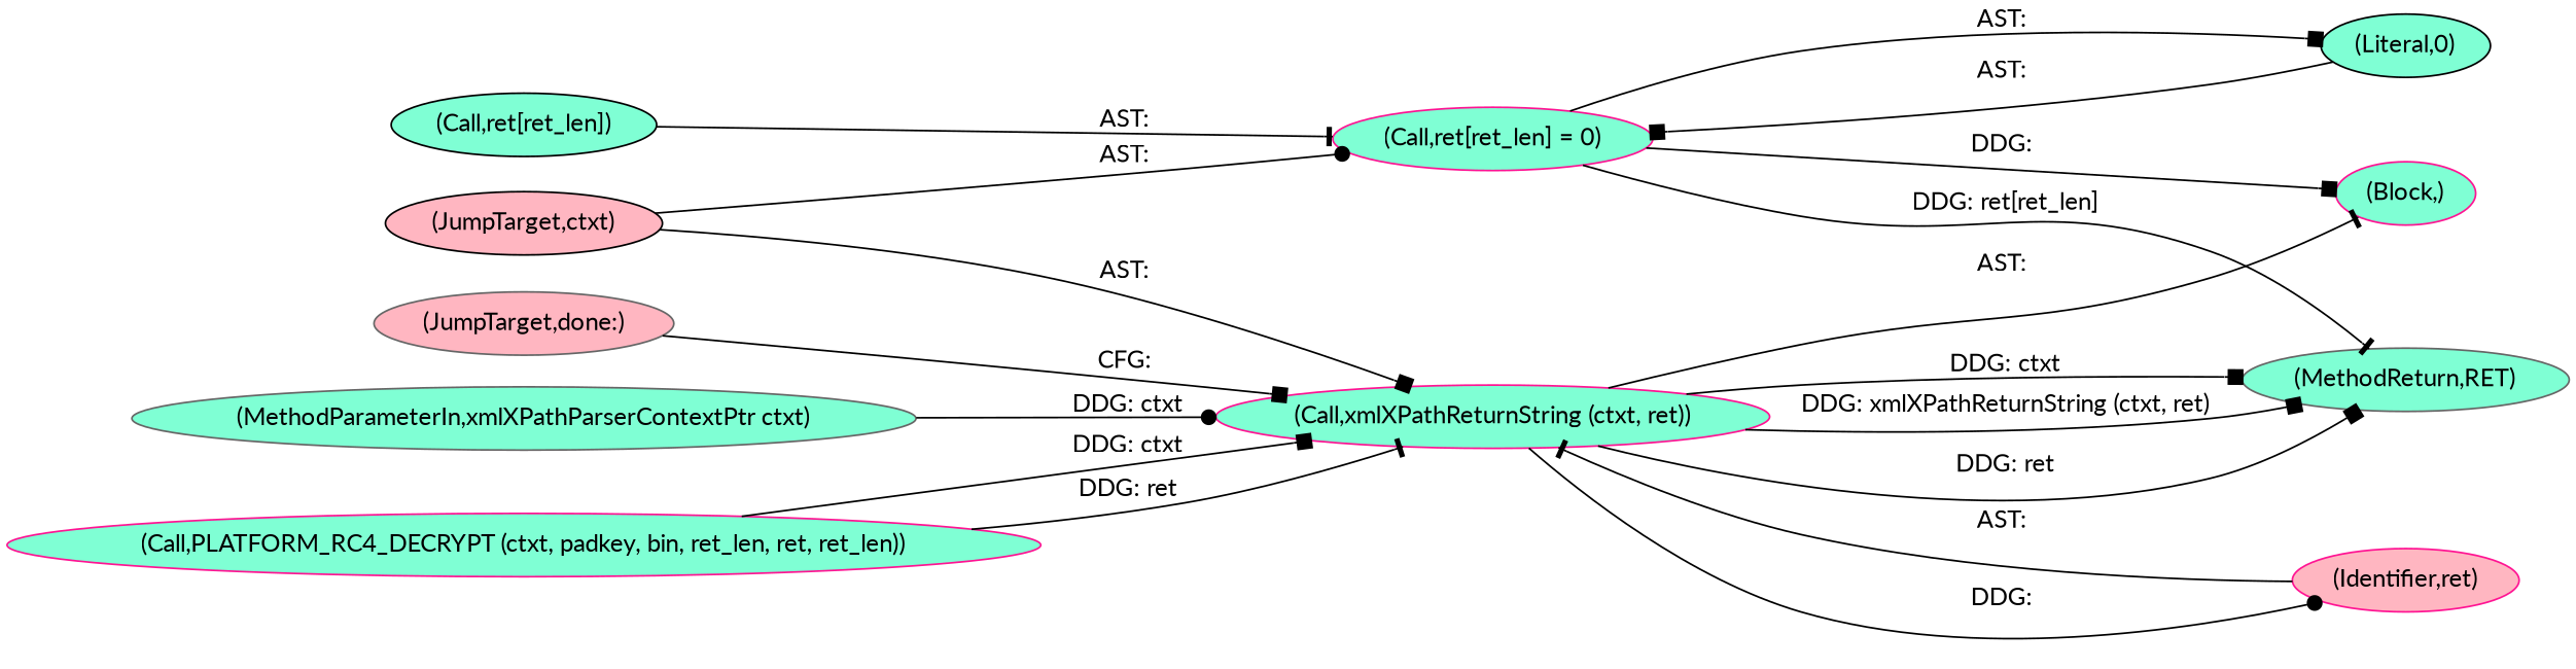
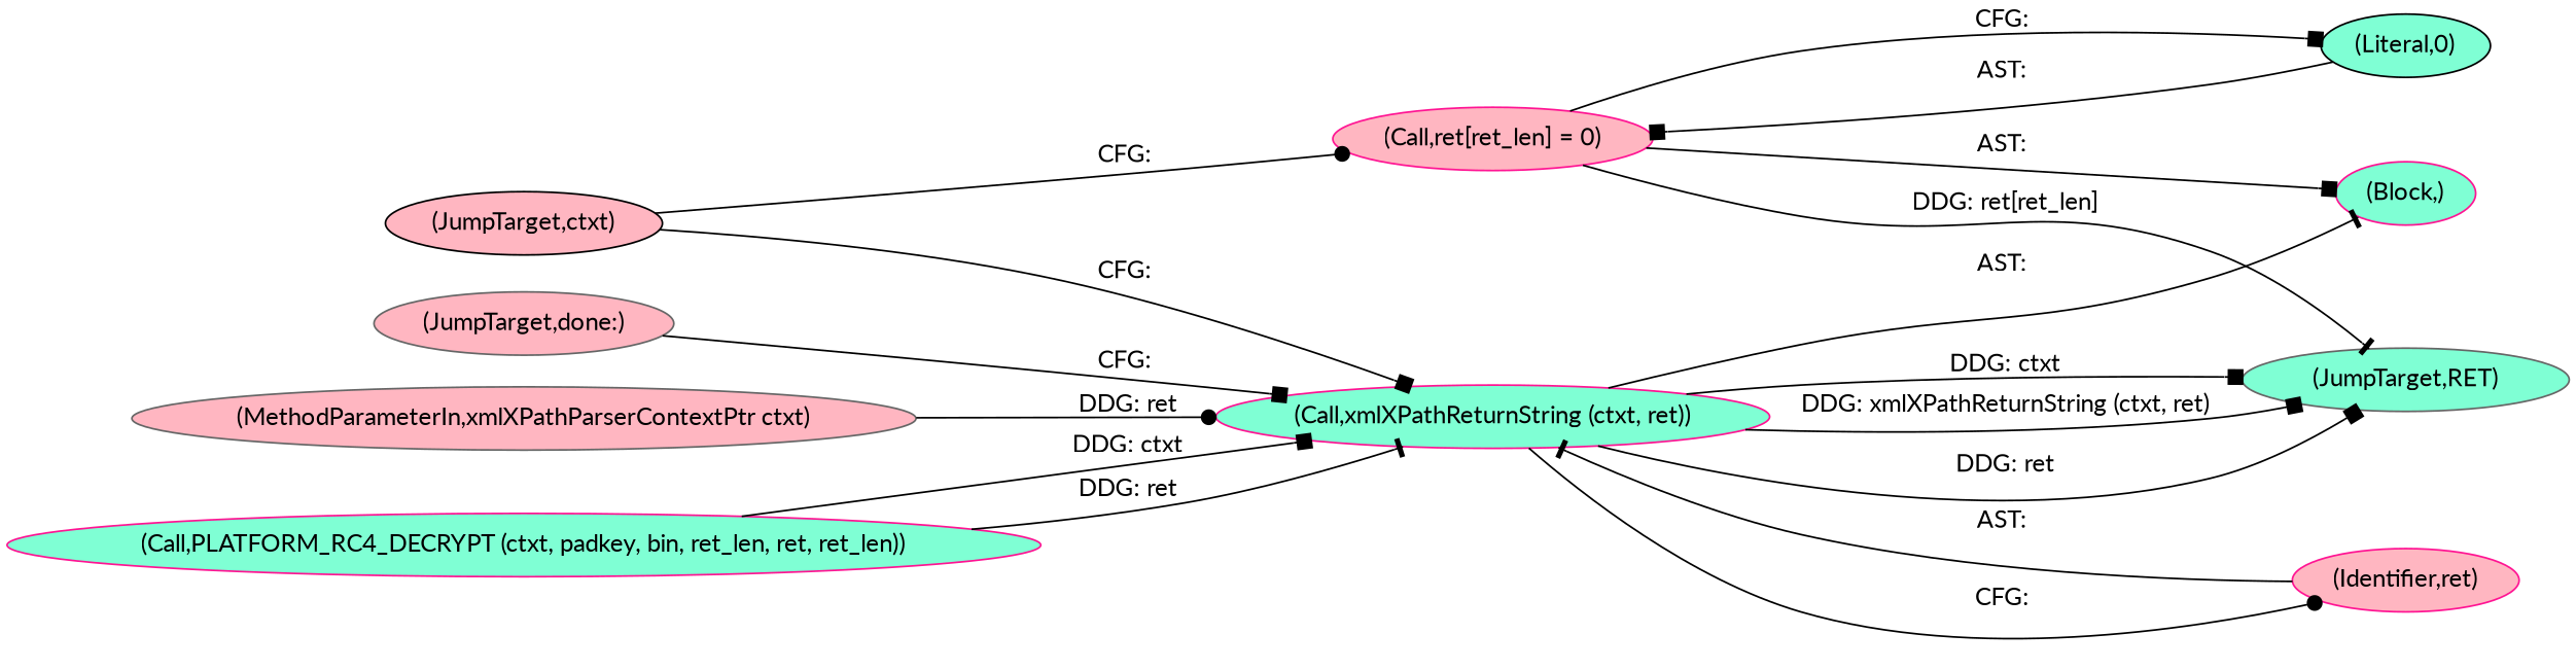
  digraph {
    fontname=Lato
    rankdir=LR
    node [color=deeppink fillcolor=aquamarine fontname=Lato style=filled]
    edge [arrowhead=box fontname=Lato]
-   n1 [label="(Call,ret[ret_len] = 0)"]
+   n1 [fillcolor=lightpink label="(Call,ret[ret_len] = 0)"]
    n2 [label="(Block,)"]
    n3 [color=black label="(Literal,0)"]
-   n4 [color=gray40 label="(MethodReturn,RET)"]
+   n4 [color=gray40 label="(JumpTarget,RET)"]
    n5 [label="(Call,xmlXPathReturnString (ctxt, ret))"]
    n6 [fillcolor=lightpink label="(Identifier,ret)"]
    n7 [label="(Call,PLATFORM_RC4_DECRYPT (ctxt, padkey, bin, ret_len, ret, ret_len))"]
-   n8 [color=black label="(Call,ret[ret_len])"]
    n9 [color=gray40 fillcolor=lightpink label="(JumpTarget,done:)"]
    n10 [color=black fillcolor=lightpink label="(JumpTarget,ctxt)"]
-   n11 [color=gray40 label="(MethodParameterIn,xmlXPathParserContextPtr ctxt)"]
-   n1 -> n2 [label="DDG: "]
-   n1 -> n3 [label="AST: "]
+   n11 [color=gray40 fillcolor=lightpink label="(MethodParameterIn,xmlXPathParserContextPtr ctxt)"]
+   n1 -> n2 [label="AST: "]
+   n1 -> n3 [label="CFG: "]
    n1 -> n4 [arrowhead=tee label="DDG: ret[ret_len]"]
    n3 -> n1 [label="AST: "]
    n5 -> n2 [arrowhead=tee label="AST: "]
    n5 -> n4 [label="DDG: ret"]
    n5 -> n4 [label="DDG: ctxt"]
    n5 -> n4 [label="DDG: xmlXPathReturnString (ctxt, ret)"]
-   n5 -> n6 [arrowhead=dot label="DDG: "]
+   n5 -> n6 [arrowhead=dot label="CFG: "]
    n6 -> n5 [arrowhead=tee label="AST: "]
    n7 -> n5 [label="DDG: ctxt"]
    n7 -> n5 [arrowhead=tee label="DDG: ret"]
-   n8 -> n1 [arrowhead=tee label="AST: "]
    n9 -> n5 [label="CFG: "]
-   n10 -> n1 [arrowhead=dot label="AST: "]
-   n10 -> n5 [label="AST: "]
-   n11 -> n5 [arrowhead=dot label="DDG: ctxt"]
+   n10 -> n1 [arrowhead=dot label="CFG: "]
+   n10 -> n5 [label="CFG: "]
+   n11 -> n5 [arrowhead=dot label="DDG: ret"]
  }
